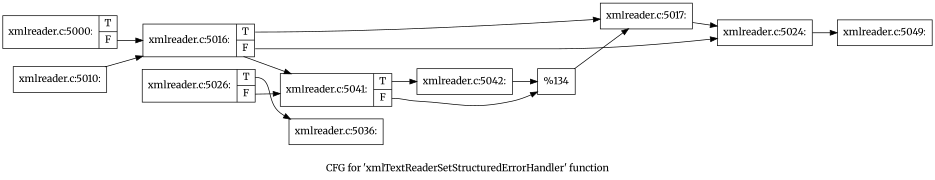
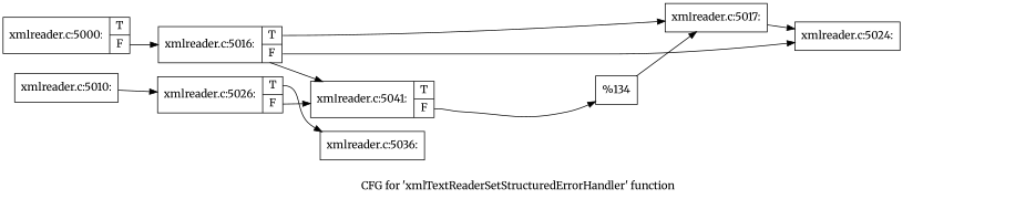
  digraph {
    fontname=Merriweather
    label="CFG for 'xmlTextReaderSetStructuredErrorHandler' function"
    rankdir=LR
    node [fontname=Merriweather shape=record]
    edge [fontname=Merriweather]
    n1 [label="{xmlreader.c:5000:|{<s0>T|<s1>F}}"]
    n2 [label="{xmlreader.c:5016:|{<s0>T|<s1>F}}"]
    n3 [label="{xmlreader.c:5026:|{<s0>T|<s1>F}}"]
    n4 [label="{xmlreader.c:5036:}"]
    n5 [label="{xmlreader.c:5041:|{<s0>T|<s1>F}}"]
    n6 [label="{xmlreader.c:5010:}"]
    n7 [label="{xmlreader.c:5017:}"]
    n8 [label="{xmlreader.c:5024:}"]
-   n9 [label="{xmlreader.c:5042:}"]
    n10 [label="{%134}"]
-   n11 [label="{xmlreader.c:5049:}"]
    n1 -> n2 [tailport=s1]
    n2 -> n5
    n2 -> n7 [tailport=s0]
    n2 -> n8 [tailport=s1]
    n3 -> n4 [tailport=s0]
    n3 -> n5 [tailport=s1]
-   n5 -> n9 [tailport=s0]
    n5 -> n10 [tailport=s1]
-   n6 -> n2
+   n6 -> n3
    n7 -> n8
-   n8 -> n11
-   n9 -> n10
    n10 -> n7
  }
